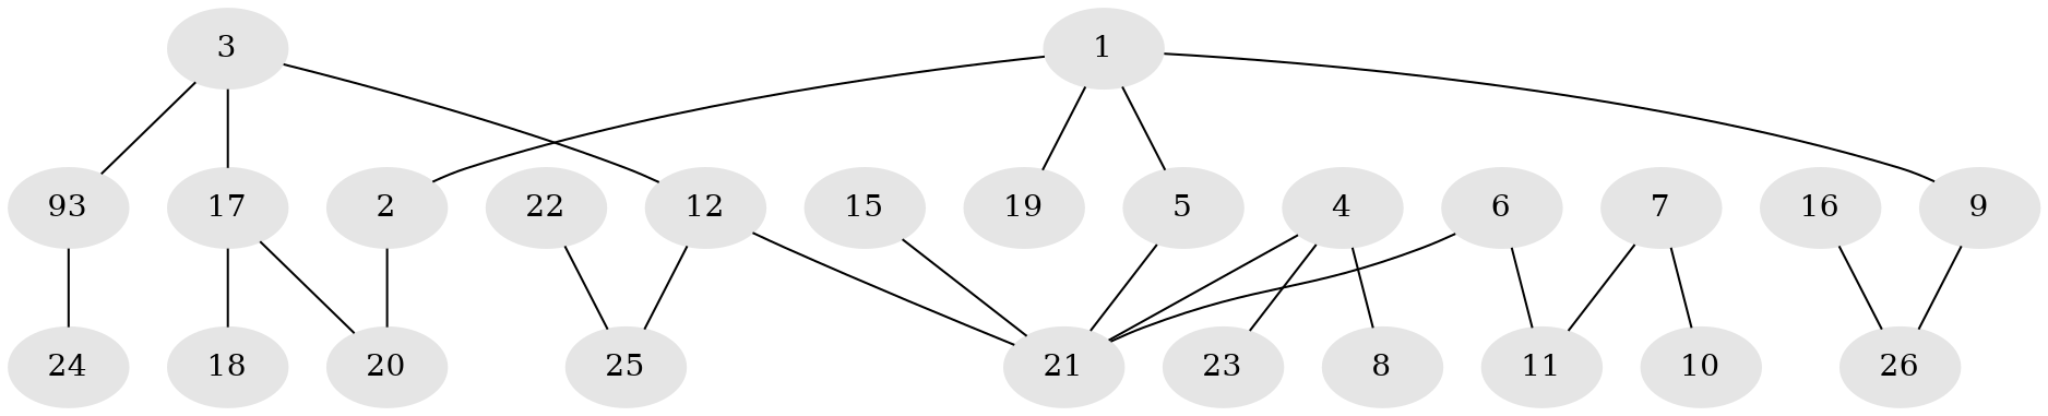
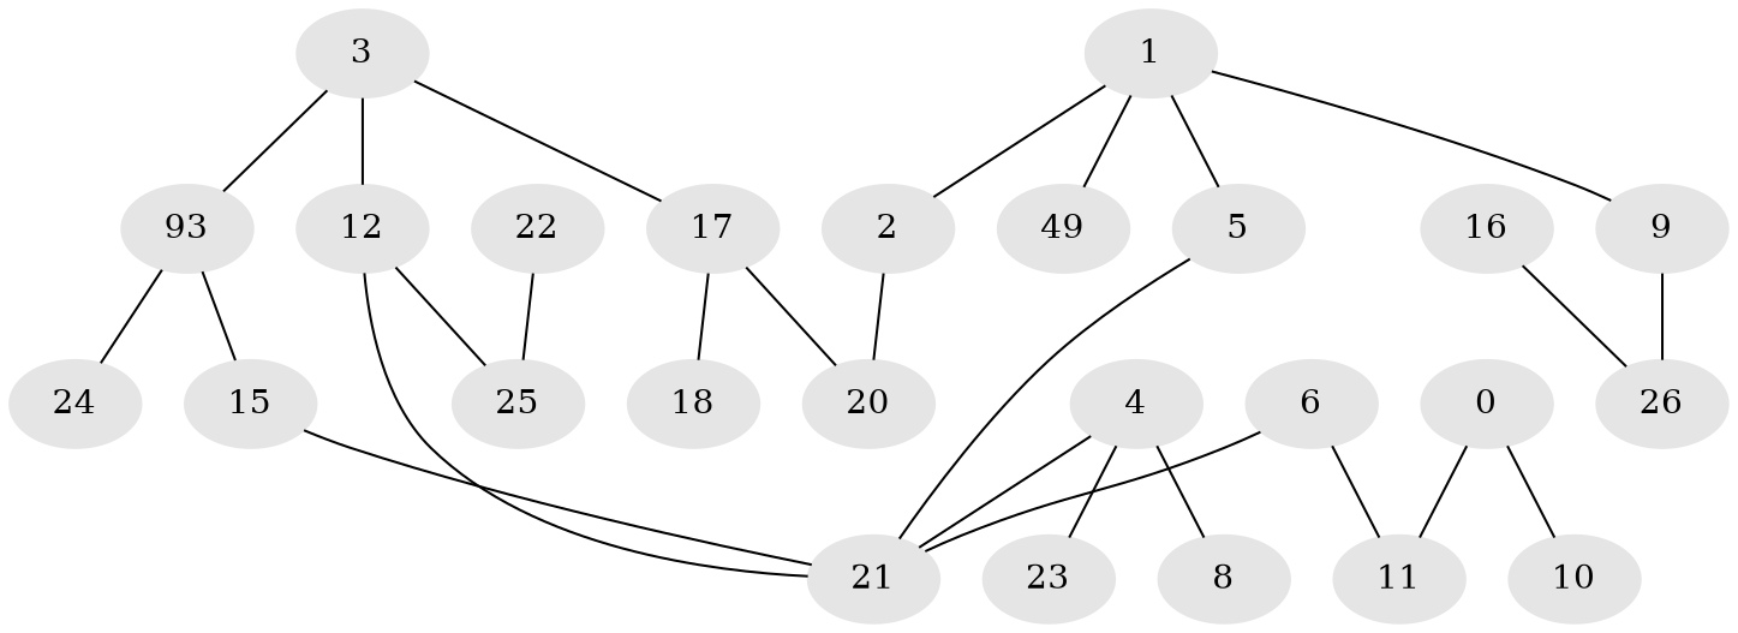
  graph {
    node [color=gray90 style=filled]
    edge [weight=1.0]
    1
    2
    5
    9
-   19
+   19 [label=49]
    20
    21
    26
    n9 [label=93]
    3
    17
    12
    15
    24
    18
    4
    8
    23
    6
    11
-   7
+   7 [label=0]
    10
    25
    16
    22
    1 -- 2
    1 -- 5
    1 -- 9
    1 -- 19
    2 -- 20
    5 -- 21
    9 -- 26
+   n9 -- 15
    n9 -- 24
    3 -- n9
    3 -- 17
    3 -- 12
    17 -- 20
    17 -- 18
    12 -- 21
    12 -- 25
    15 -- 21
    4 -- 21
    4 -- 8
    4 -- 23
    6 -- 21
    6 -- 11
    7 -- 11
    7 -- 10
    16 -- 26
    22 -- 25
  }
